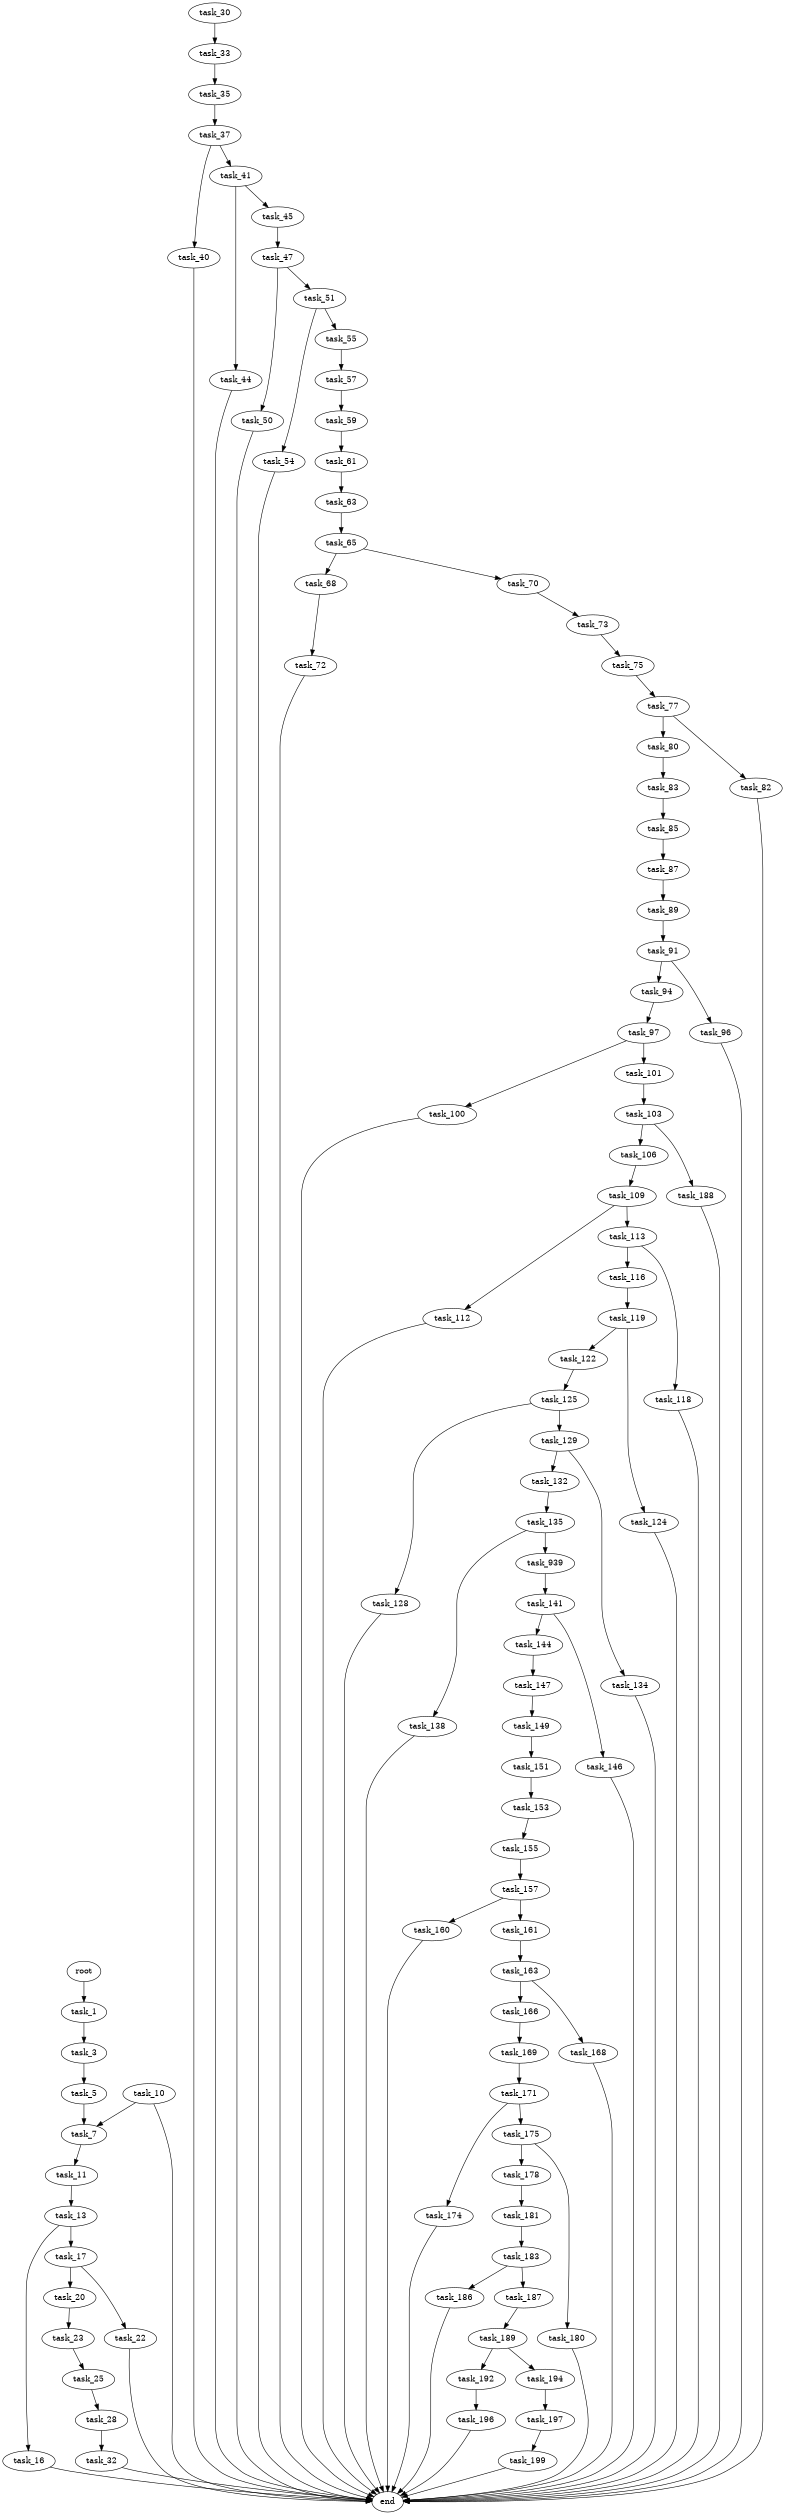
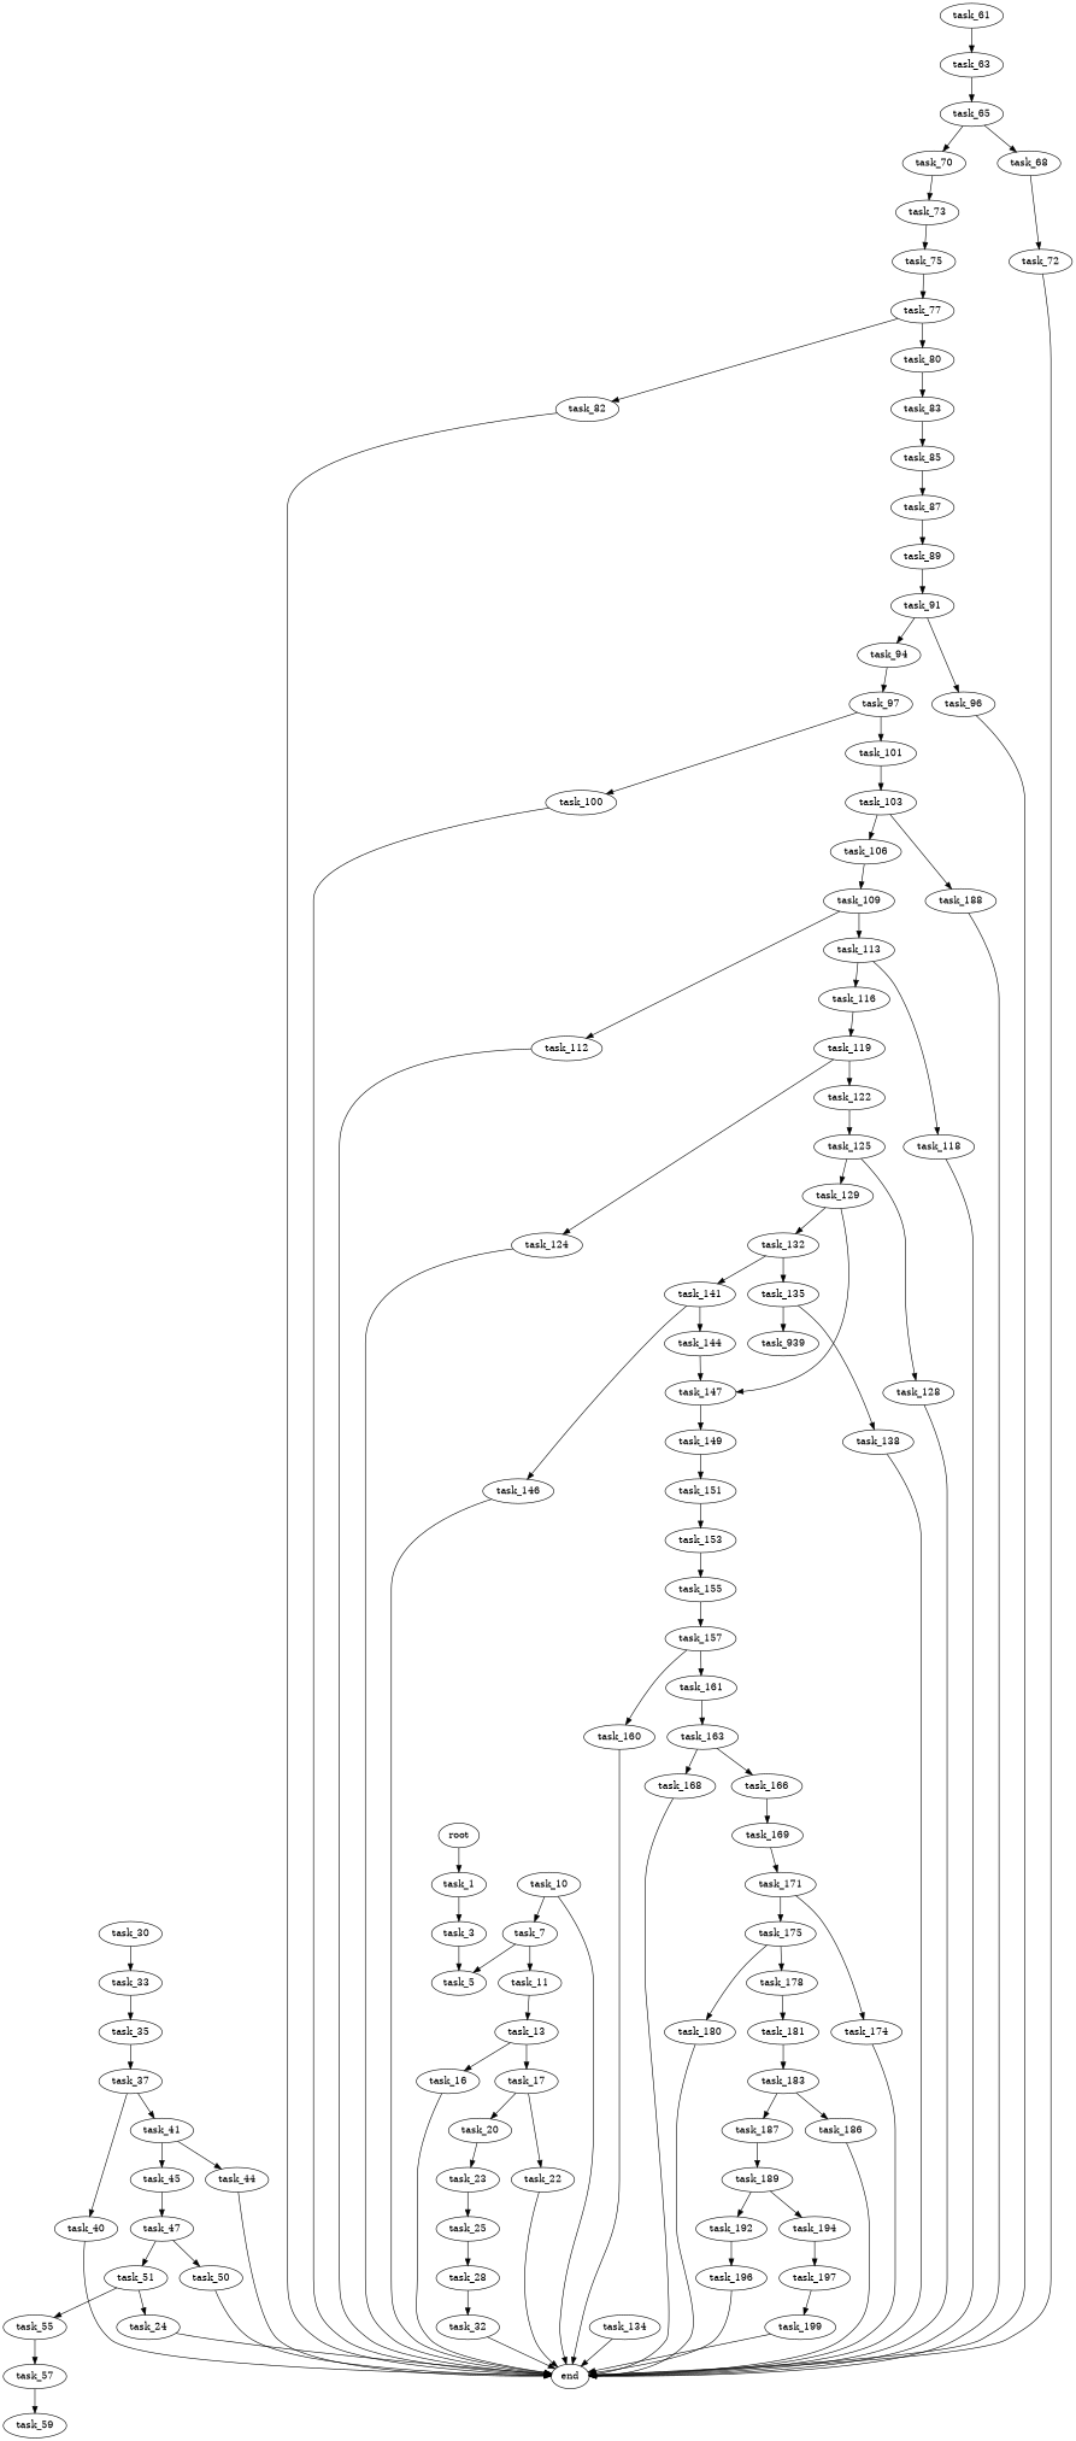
  digraph {
    root
    task_1
    task_3
    task_5
    task_7
    task_11
    task_10
    end
    task_13
    task_16
    task_17
    task_20
    task_22
    task_23
    task_25
    task_28
    task_32
    task_30
    task_33
    task_35
    task_37
    task_40
    task_41
    task_44
    task_45
    task_47
    task_50
    task_51
-   task_54
+   task_54 [label=task_24]
    task_55
    task_57
    task_59
    task_61
    task_63
    task_65
    task_68
    task_70
    task_72
    task_73
    task_75
    task_77
    task_80
    task_82
    task_83
    task_85
    task_87
    task_89
    task_91
    task_94
    task_96
    task_97
    task_100
    task_101
    task_103
    task_106
    n56 [label=task_188]
    task_109
    task_112
    task_113
    task_116
    task_118
    task_119
    task_122
    task_124
    task_125
    task_128
    task_129
    task_132
    task_134
    task_135
    task_138
    n72 [label=task_939]
    task_141
    task_144
    task_146
    task_147
    task_149
    task_151
    task_153
    task_155
    task_157
    task_160
    task_161
    task_163
    task_166
    task_168
    task_169
    task_171
    task_174
    task_175
    task_178
    task_180
    task_181
    task_183
    task_186
    task_187
    task_189
    task_192
    task_194
    task_196
    task_197
    task_199
    root -> task_1
    task_1 -> task_3
    task_3 -> task_5
-   task_5 -> task_7
+   task_7 -> task_5
    task_7 -> task_11
    task_11 -> task_13
    task_10 -> task_7
    task_10 -> end
    task_13 -> task_16
    task_13 -> task_17
    task_16 -> end
    task_17 -> task_20
    task_17 -> task_22
    task_20 -> task_23
    task_22 -> end
    task_23 -> task_25
    task_25 -> task_28
    task_28 -> task_32
    task_32 -> end
    task_30 -> task_33
    task_33 -> task_35
    task_35 -> task_37
    task_37 -> task_40
    task_37 -> task_41
    task_40 -> end
    task_41 -> task_44
    task_41 -> task_45
    task_44 -> end
    task_45 -> task_47
    task_47 -> task_50
    task_47 -> task_51
    task_50 -> end
    task_51 -> task_54
    task_51 -> task_55
    task_54 -> end
    task_55 -> task_57
    task_57 -> task_59
-   task_59 -> task_61
    task_61 -> task_63
    task_63 -> task_65
    task_65 -> task_68
    task_65 -> task_70
    task_68 -> task_72
    task_70 -> task_73
    task_72 -> end
    task_73 -> task_75
    task_75 -> task_77
    task_77 -> task_80
    task_77 -> task_82
    task_80 -> task_83
    task_82 -> end
    task_83 -> task_85
    task_85 -> task_87
    task_87 -> task_89
    task_89 -> task_91
    task_91 -> task_94
    task_91 -> task_96
    task_94 -> task_97
    task_96 -> end
    task_97 -> task_100
    task_97 -> task_101
    task_100 -> end
    task_101 -> task_103
    task_103 -> task_106
    task_103 -> n56
    task_106 -> task_109
    n56 -> end
    task_109 -> task_112
    task_109 -> task_113
    task_112 -> end
    task_113 -> task_116
    task_113 -> task_118
    task_116 -> task_119
    task_118 -> end
    task_119 -> task_122
    task_119 -> task_124
    task_122 -> task_125
    task_124 -> end
    task_125 -> task_128
    task_125 -> task_129
    task_128 -> end
    task_129 -> task_132
-   task_129 -> task_134
+   task_129 -> task_147
    task_132 -> task_135
    task_134 -> end
    task_135 -> task_138
    task_135 -> n72
    task_138 -> end
-   n72 -> task_141
+   task_132 -> task_141
    task_141 -> task_144
    task_141 -> task_146
    task_144 -> task_147
    task_146 -> end
    task_147 -> task_149
    task_149 -> task_151
    task_151 -> task_153
    task_153 -> task_155
    task_155 -> task_157
    task_157 -> task_160
    task_157 -> task_161
    task_160 -> end
    task_161 -> task_163
    task_163 -> task_166
    task_163 -> task_168
    task_166 -> task_169
    task_168 -> end
    task_169 -> task_171
    task_171 -> task_174
    task_171 -> task_175
    task_174 -> end
    task_175 -> task_178
    task_175 -> task_180
    task_178 -> task_181
    task_180 -> end
    task_181 -> task_183
    task_183 -> task_186
    task_183 -> task_187
    task_186 -> end
    task_187 -> task_189
    task_189 -> task_192
    task_189 -> task_194
    task_192 -> task_196
    task_194 -> task_197
    task_196 -> end
    task_197 -> task_199
    task_199 -> end
  }
